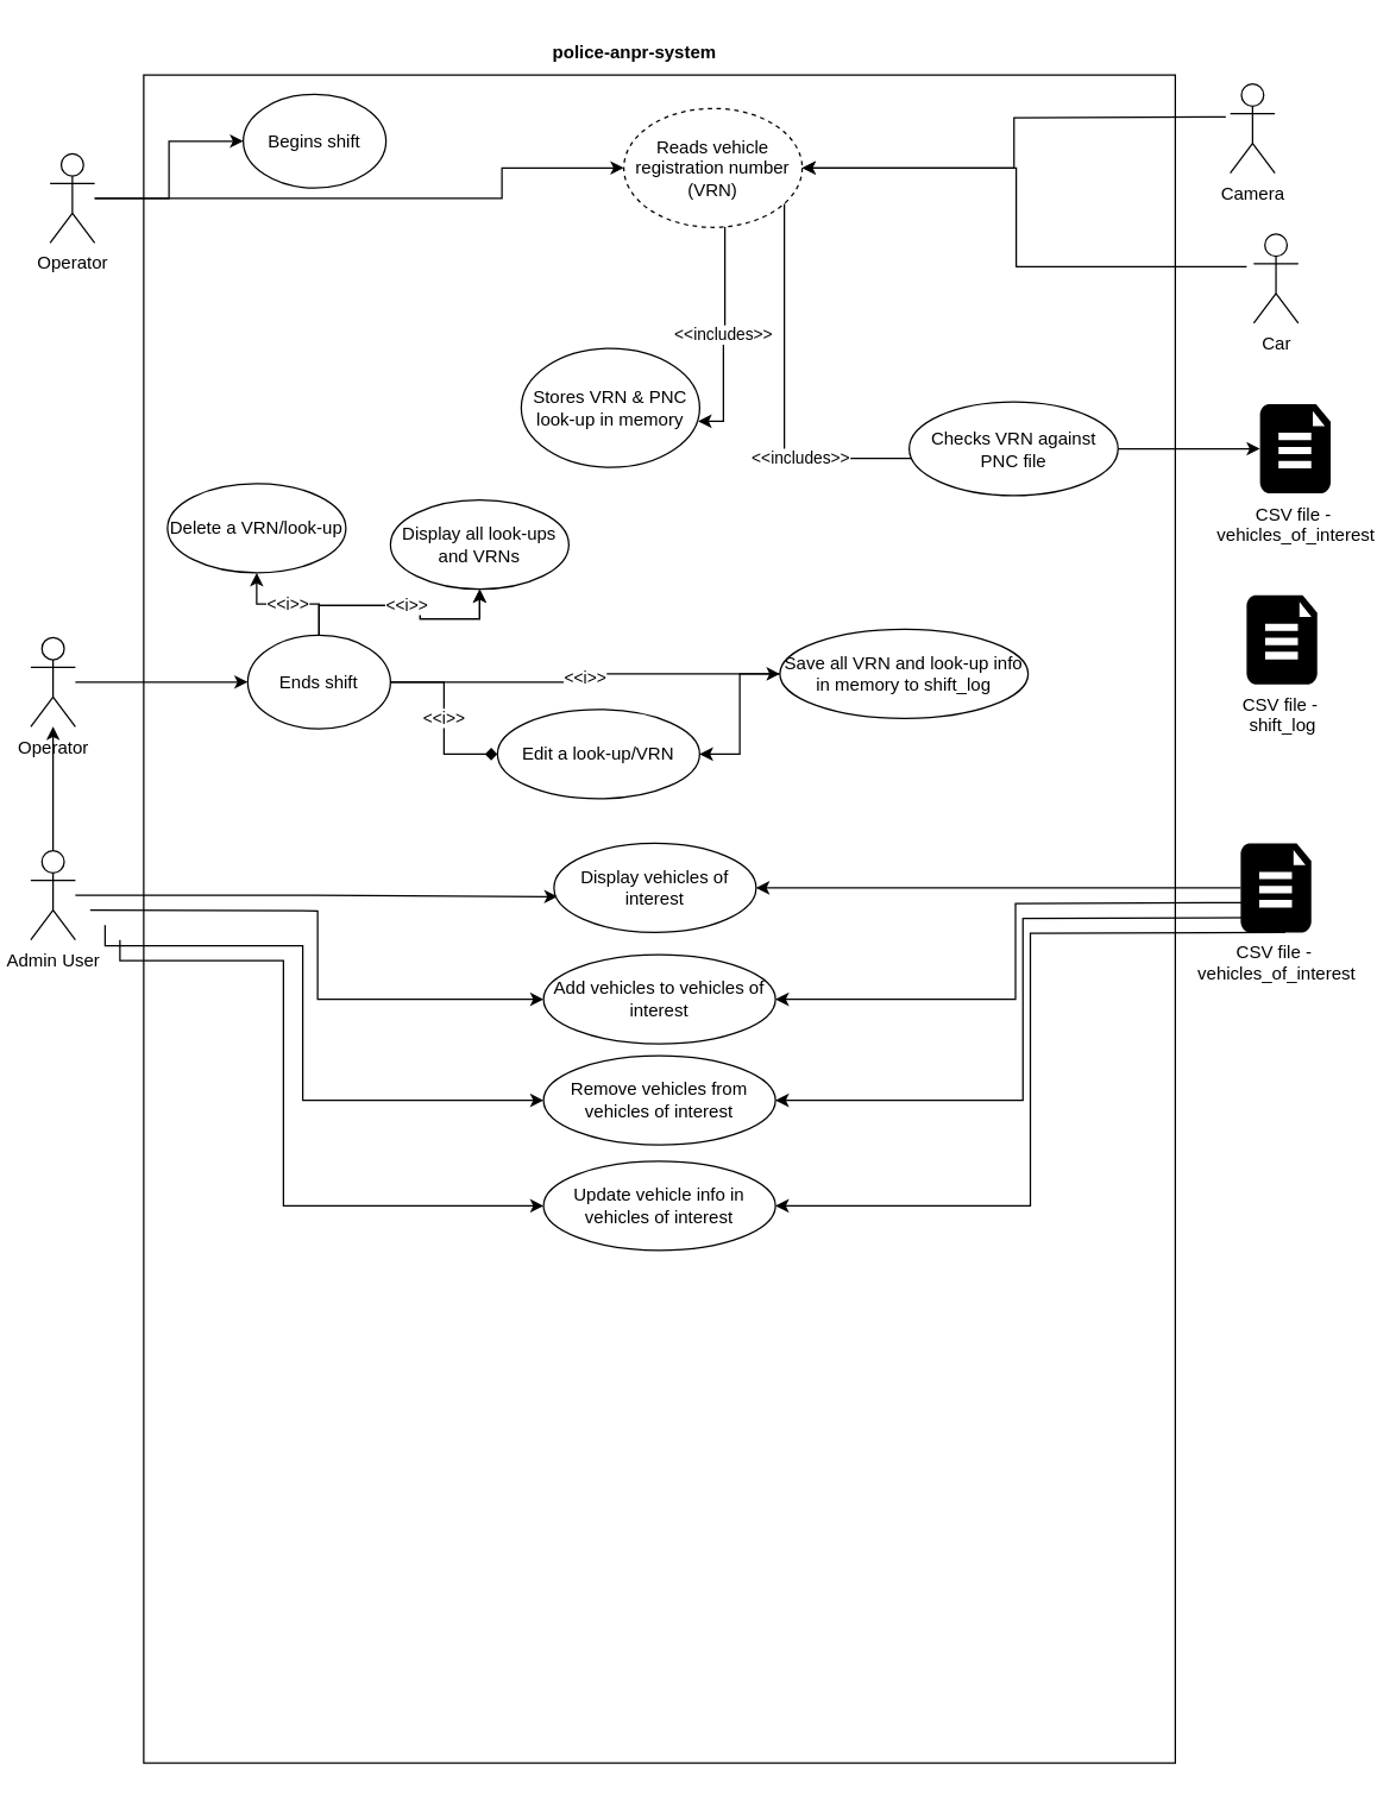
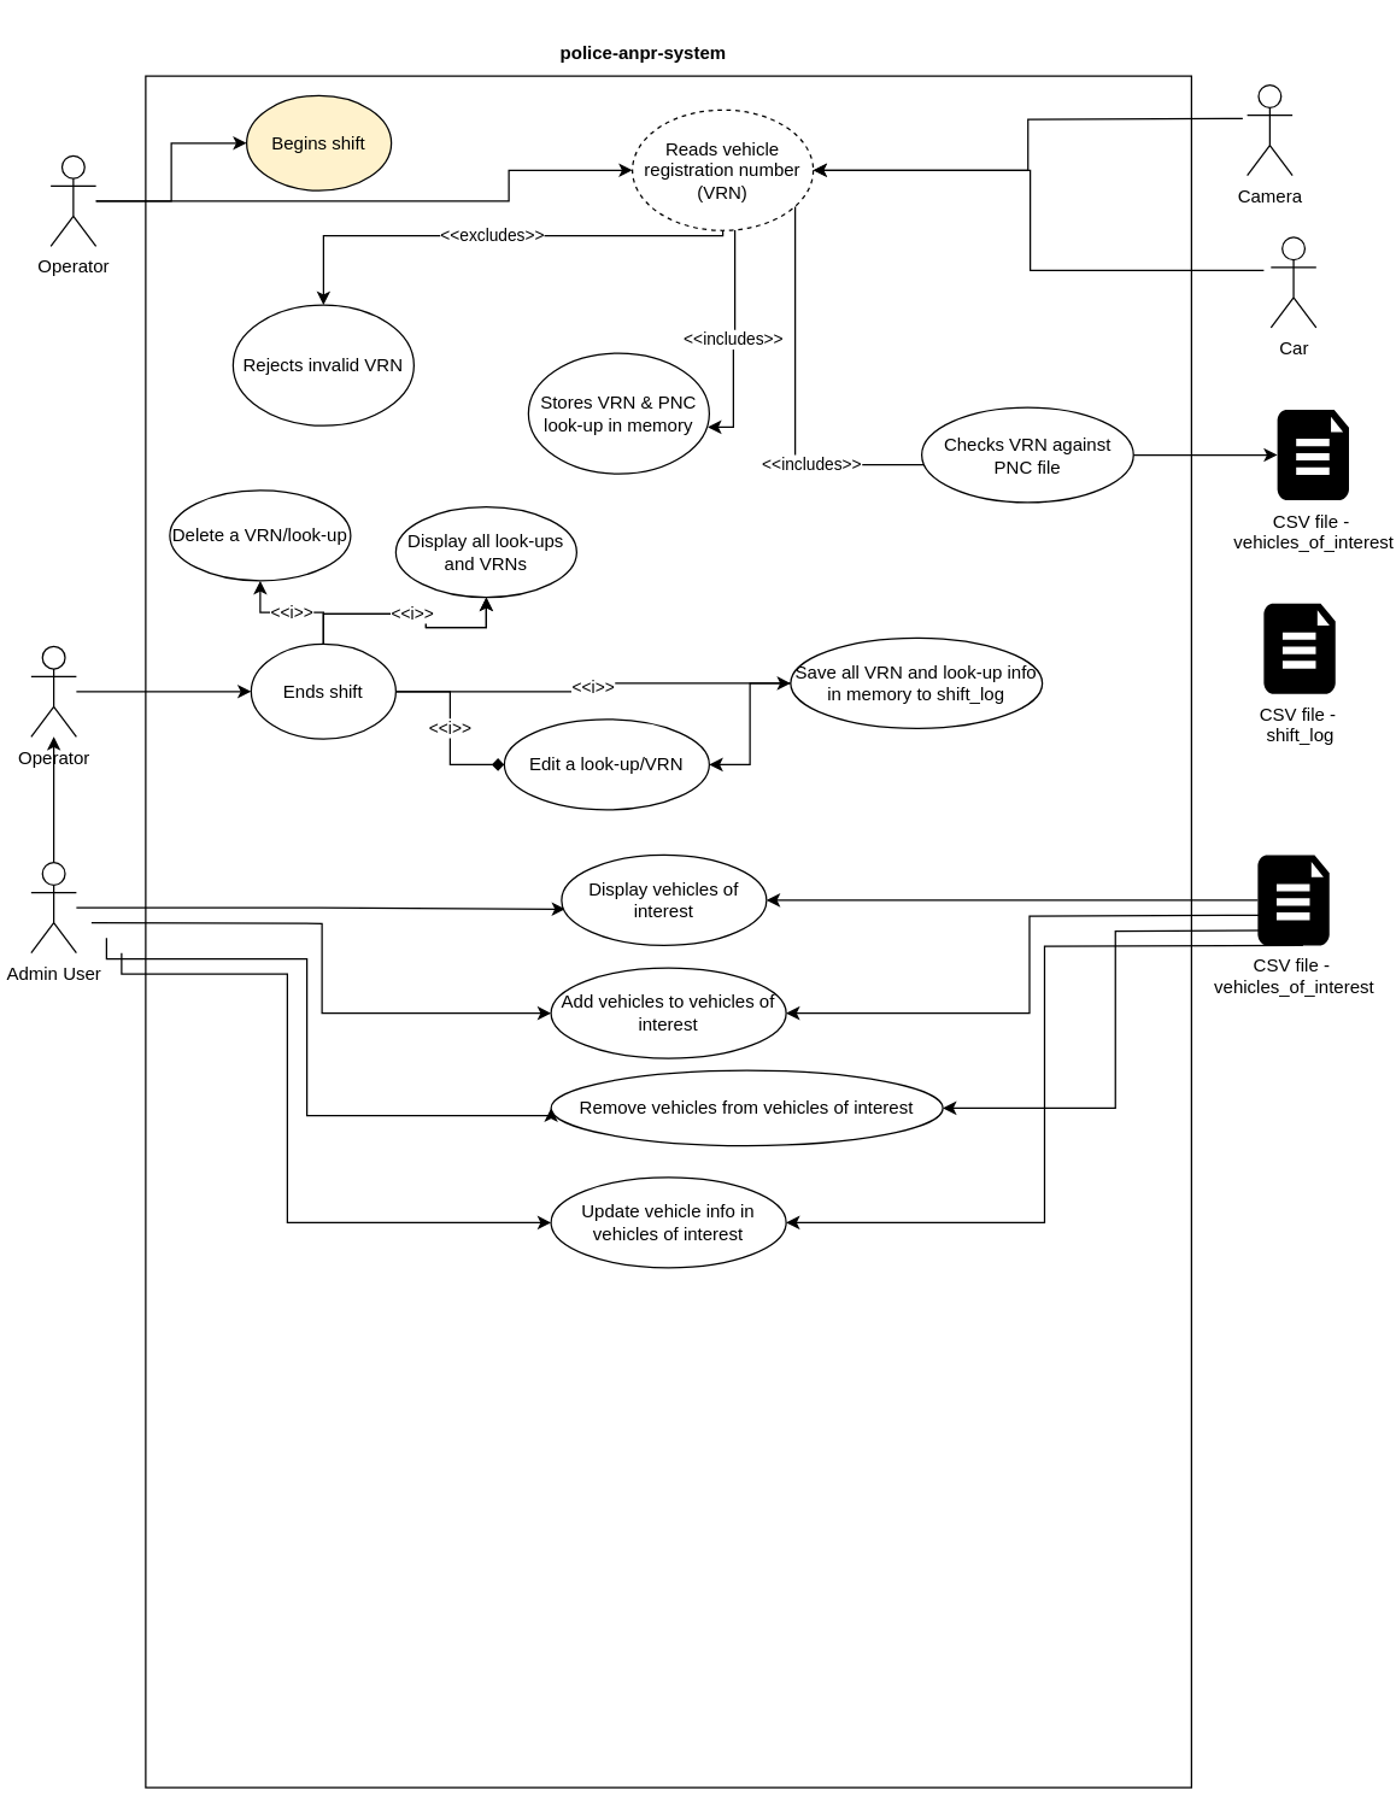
  <mxCell id="0" />
  <mxCell id="1" parent="0" />
  <mxCell id="2" value="" style="rounded=0;whiteSpace=wrap;html=1;" parent="1" vertex="1"><mxGeometry x="96" y="50" width="694" height="1136" as="geometry" /></mxCell>
  <mxCell id="3" style="edgeStyle=orthogonalEdgeStyle;rounded=0;orthogonalLoop=1;jettySize=auto;html=1;entryX=0;entryY=0.5;entryDx=0;entryDy=0;" parent="1" source="5" target="18" edge="1"><mxGeometry relative="1" as="geometry" /></mxCell>
  <mxCell id="4" style="edgeStyle=orthogonalEdgeStyle;rounded=0;orthogonalLoop=1;jettySize=auto;html=1;entryX=0;entryY=0.5;entryDx=0;entryDy=0;" parent="1" source="5" target="11" edge="1"><mxGeometry relative="1" as="geometry"><Array as="points"><mxPoint x="337" y="133" /><mxPoint x="337" y="113" /></Array></mxGeometry></mxCell>
  <mxCell id="5" value="Operator" style="shape=umlActor;verticalLabelPosition=bottom;verticalAlign=top;html=1;outlineConnect=0;" parent="1" vertex="1"><mxGeometry x="33" y="103" width="30" height="60" as="geometry" /></mxCell>
  <mxCell id="6" style="edgeStyle=orthogonalEdgeStyle;rounded=0;orthogonalLoop=1;jettySize=auto;html=1;" parent="1" target="11" edge="1"><mxGeometry relative="1" as="geometry"><mxPoint x="824" y="78.2" as="sourcePoint" /></mxGeometry></mxCell>
  <mxCell id="7" value="police-anpr-system" style="text;html=1;strokeColor=none;fillColor=none;align=center;verticalAlign=middle;whiteSpace=wrap;rounded=0;fontStyle=1" parent="1" vertex="1"><mxGeometry x="361" y="20" width="131" height="30" as="geometry" /></mxCell>
  <mxCell id="8" value="&amp;lt;&amp;lt;includes&amp;gt;&amp;gt;" style="edgeStyle=orthogonalEdgeStyle;rounded=0;orthogonalLoop=1;jettySize=auto;html=1;entryX=0.5;entryY=0;entryDx=0;entryDy=0;" parent="1" source="11" target="13" edge="1"><mxGeometry relative="1" as="geometry"><Array as="points"><mxPoint x="527" y="308" /></Array></mxGeometry></mxCell>
  <mxCell id="9" value="&amp;lt;&amp;lt;includes&amp;gt;&amp;gt;" style="edgeStyle=orthogonalEdgeStyle;rounded=0;orthogonalLoop=1;jettySize=auto;html=1;entryX=0.992;entryY=0.613;entryDx=0;entryDy=0;entryPerimeter=0;" parent="1" source="11" target="14" edge="1"><mxGeometry relative="1" as="geometry"><Array as="points"><mxPoint x="487" y="224" /><mxPoint x="486" y="224" /></Array></mxGeometry></mxCell>
+ <mxCell id="10" value="&amp;lt;&amp;lt;excludes&amp;gt;&amp;gt;" style="edgeStyle=orthogonalEdgeStyle;rounded=0;orthogonalLoop=1;jettySize=auto;html=1;" parent="1" source="11" target="33" edge="1"><mxGeometry relative="1" as="geometry"><Array as="points"><mxPoint x="479" y="156" /></Array></mxGeometry></mxCell>
  <mxCell id="11" value="Reads vehicle registration number (VRN)" style="ellipse;whiteSpace=wrap;html=1;dashed=1;" parent="1" vertex="1"><mxGeometry x="419" y="72.5" width="120" height="80" as="geometry" /></mxCell>
  <mxCell id="12" style="edgeStyle=orthogonalEdgeStyle;rounded=0;orthogonalLoop=1;jettySize=auto;html=1;entryX=0;entryY=0.5;entryDx=0;entryDy=0;entryPerimeter=0;" parent="1" source="13" target="30" edge="1"><mxGeometry relative="1" as="geometry" /></mxCell>
  <mxCell id="13" value="Checks VRN against PNC file" style="ellipse;whiteSpace=wrap;html=1;" parent="1" vertex="1"><mxGeometry x="611" y="270" width="140.5" height="63" as="geometry" /></mxCell>
  <mxCell id="14" value="Stores VRN &amp;amp; PNC look-up in memory" style="ellipse;whiteSpace=wrap;html=1;" parent="1" vertex="1"><mxGeometry x="350" y="234" width="120" height="80" as="geometry" /></mxCell>
  <mxCell id="15" style="edgeStyle=orthogonalEdgeStyle;rounded=0;orthogonalLoop=1;jettySize=auto;html=1;" parent="1" source="17" target="20" edge="1"><mxGeometry relative="1" as="geometry" /></mxCell>
  <mxCell id="16" style="edgeStyle=orthogonalEdgeStyle;rounded=0;orthogonalLoop=1;jettySize=auto;html=1;entryX=0.018;entryY=0.599;entryDx=0;entryDy=0;entryPerimeter=0;" parent="1" source="17" target="36" edge="1"><mxGeometry relative="1" as="geometry" /></mxCell>
  <mxCell id="17" value="Admin User" style="shape=umlActor;verticalLabelPosition=bottom;verticalAlign=top;html=1;outlineConnect=0;" parent="1" vertex="1"><mxGeometry x="20" y="572" width="30" height="60" as="geometry" /></mxCell>
- <mxCell id="18" value="Begins shift" style="ellipse;whiteSpace=wrap;html=1;" parent="1" vertex="1"><mxGeometry x="163" y="63" width="96" height="63" as="geometry" /></mxCell>
+ <mxCell id="18" value="Begins shift" style="ellipse;whiteSpace=wrap;html=1;fillColor=#fff2cc;" parent="1" vertex="1"><mxGeometry x="163" y="63" width="96" height="63" as="geometry" /></mxCell>
  <mxCell id="19" style="edgeStyle=orthogonalEdgeStyle;rounded=0;orthogonalLoop=1;jettySize=auto;html=1;" parent="1" source="20" target="26" edge="1"><mxGeometry relative="1" as="geometry" /></mxCell>
  <mxCell id="20" value="Operator" style="shape=umlActor;verticalLabelPosition=bottom;verticalAlign=top;html=1;outlineConnect=0;" parent="1" vertex="1"><mxGeometry x="20" y="428.5" width="30" height="60" as="geometry" /></mxCell>
  <mxCell id="21" value="" style="edgeStyle=orthogonalEdgeStyle;rounded=0;orthogonalLoop=1;jettySize=auto;html=1;" parent="1" source="26" target="27" edge="1"><mxGeometry relative="1" as="geometry" /></mxCell>
  <mxCell id="22" value="&amp;lt;&amp;lt;i&amp;gt;&amp;gt;" style="edgeStyle=orthogonalEdgeStyle;rounded=0;orthogonalLoop=1;jettySize=auto;html=1;endArrow=diamond;" parent="1" source="26" target="28" edge="1"><mxGeometry relative="1" as="geometry" /></mxCell>
  <mxCell id="23" value="&amp;lt;&amp;lt;i&amp;gt;&amp;gt;" style="edgeStyle=orthogonalEdgeStyle;rounded=0;orthogonalLoop=1;jettySize=auto;html=1;" parent="1" source="26" target="27" edge="1"><mxGeometry relative="1" as="geometry" /></mxCell>
  <mxCell id="24" value="&amp;lt;&amp;lt;i&amp;gt;&amp;gt;" style="edgeStyle=orthogonalEdgeStyle;rounded=0;orthogonalLoop=1;jettySize=auto;html=1;" parent="1" source="26" target="29" edge="1"><mxGeometry relative="1" as="geometry" /></mxCell>
  <mxCell id="25" value="&amp;lt;&amp;lt;i&amp;gt;&amp;gt;" style="edgeStyle=orthogonalEdgeStyle;rounded=0;orthogonalLoop=1;jettySize=auto;html=1;entryX=0;entryY=0.5;entryDx=0;entryDy=0;" parent="1" source="26" target="35" edge="1"><mxGeometry relative="1" as="geometry" /></mxCell>
  <mxCell id="26" value="Ends shift" style="ellipse;whiteSpace=wrap;html=1;" parent="1" vertex="1"><mxGeometry x="166" y="427" width="96" height="63" as="geometry" /></mxCell>
  <mxCell id="27" value="Display all look-ups and VRNs" style="ellipse;whiteSpace=wrap;html=1;" parent="1" vertex="1"><mxGeometry x="262" y="336" width="120" height="60" as="geometry" /></mxCell>
  <mxCell id="28" value="Edit a look-up/VRN" style="ellipse;whiteSpace=wrap;html=1;" parent="1" vertex="1"><mxGeometry x="334" y="477" width="136" height="60" as="geometry" /></mxCell>
  <mxCell id="29" value="Delete a VRN/look-up" style="ellipse;whiteSpace=wrap;html=1;" parent="1" vertex="1"><mxGeometry x="112" y="325" width="120" height="60" as="geometry" /></mxCell>
  <mxCell id="30" value="CSV file -&amp;nbsp;&lt;br&gt;vehicles_of_interest" style="verticalLabelPosition=bottom;html=1;verticalAlign=top;align=center;strokeColor=none;fillColor=#000000;shape=mxgraph.azure.file_2;pointerEvents=1;" parent="1" vertex="1"><mxGeometry x="847" y="271.5" width="47.5" height="60" as="geometry" /></mxCell>
  <mxCell id="31" value="CSV file -&amp;nbsp;&lt;br&gt;shift_log" style="verticalLabelPosition=bottom;html=1;verticalAlign=top;align=center;strokeColor=none;fillColor=#000000;shape=mxgraph.azure.file_2;pointerEvents=1;" parent="1" vertex="1"><mxGeometry x="838" y="400" width="47.5" height="60" as="geometry" /></mxCell>
  <mxCell id="32" style="edgeStyle=orthogonalEdgeStyle;rounded=0;orthogonalLoop=1;jettySize=auto;html=1;entryX=1;entryY=0.5;entryDx=0;entryDy=0;" parent="1" target="11" edge="1"><mxGeometry relative="1" as="geometry"><Array as="points"><mxPoint x="683" y="179" /><mxPoint x="683" y="113" /></Array><mxPoint x="838" y="179" as="sourcePoint" /></mxGeometry></mxCell>
+ <mxCell id="33" value="Rejects invalid VRN" style="ellipse;whiteSpace=wrap;html=1;" parent="1" vertex="1"><mxGeometry x="154" y="202" width="120" height="80" as="geometry" /></mxCell>
  <mxCell id="34" style="edgeStyle=orthogonalEdgeStyle;rounded=0;orthogonalLoop=1;jettySize=auto;html=1;" parent="1" source="35" target="28" edge="1"><mxGeometry relative="1" as="geometry" /></mxCell>
  <mxCell id="35" value="Save all VRN and look-up info in memory to shift_log" style="ellipse;whiteSpace=wrap;html=1;" parent="1" vertex="1"><mxGeometry x="524" y="423" width="167" height="60" as="geometry" /></mxCell>
  <mxCell id="36" value="Display vehicles of interest" style="ellipse;whiteSpace=wrap;html=1;" parent="1" vertex="1"><mxGeometry x="372" y="567" width="136" height="60" as="geometry" /></mxCell>
  <mxCell id="37" style="edgeStyle=orthogonalEdgeStyle;rounded=0;orthogonalLoop=1;jettySize=auto;html=1;" parent="1" source="38" target="36" edge="1"><mxGeometry relative="1" as="geometry" /></mxCell>
  <mxCell id="38" value="CSV file -&amp;nbsp;&lt;br&gt;vehicles_of_interest" style="verticalLabelPosition=bottom;html=1;verticalAlign=top;align=center;strokeColor=none;fillColor=#000000;shape=mxgraph.azure.file_2;pointerEvents=1;" parent="1" vertex="1"><mxGeometry x="834" y="567" width="47.5" height="60" as="geometry" /></mxCell>
  <mxCell id="39" value="Add vehicles to vehicles of interest" style="ellipse;whiteSpace=wrap;html=1;" parent="1" vertex="1"><mxGeometry x="365" y="642" width="156" height="60" as="geometry" /></mxCell>
  <mxCell id="40" style="edgeStyle=orthogonalEdgeStyle;rounded=0;orthogonalLoop=1;jettySize=auto;html=1;entryX=1;entryY=0.5;entryDx=0;entryDy=0;" parent="1" target="39" edge="1"><mxGeometry relative="1" as="geometry"><mxPoint x="844" y="607" as="sourcePoint" /><mxPoint x="518" y="607" as="targetPoint" /></mxGeometry></mxCell>
  <mxCell id="41" style="edgeStyle=orthogonalEdgeStyle;rounded=0;orthogonalLoop=1;jettySize=auto;html=1;entryX=0;entryY=0.5;entryDx=0;entryDy=0;" parent="1" target="39" edge="1"><mxGeometry relative="1" as="geometry"><mxPoint x="60" y="612" as="sourcePoint" /><mxPoint x="384.448" y="612.94" as="targetPoint" /></mxGeometry></mxCell>
- <mxCell id="42" value="Remove vehicles from vehicles of interest" style="ellipse;whiteSpace=wrap;html=1;" parent="1" vertex="1"><mxGeometry x="365" y="710" width="156" height="60" as="geometry" /></mxCell>
+ <mxCell id="42" value="Remove vehicles from vehicles of interest" style="ellipse;whiteSpace=wrap;html=1;" parent="1" vertex="1"><mxGeometry x="365" y="710" width="260" height="50" as="geometry" /></mxCell>
  <mxCell id="43" style="edgeStyle=orthogonalEdgeStyle;rounded=0;orthogonalLoop=1;jettySize=auto;html=1;entryX=0;entryY=0.5;entryDx=0;entryDy=0;" parent="1" target="42" edge="1"><mxGeometry relative="1" as="geometry"><mxPoint x="70" y="622" as="sourcePoint" /><mxPoint x="375" y="682" as="targetPoint" /><Array as="points"><mxPoint x="70" y="636" /><mxPoint x="203" y="636" /><mxPoint x="203" y="740" /></Array></mxGeometry></mxCell>
  <mxCell id="44" style="edgeStyle=orthogonalEdgeStyle;rounded=0;orthogonalLoop=1;jettySize=auto;html=1;entryX=1;entryY=0.5;entryDx=0;entryDy=0;" parent="1" target="42" edge="1"><mxGeometry relative="1" as="geometry"><mxPoint x="854" y="617" as="sourcePoint" /><mxPoint x="531" y="682" as="targetPoint" /></mxGeometry></mxCell>
  <mxCell id="45" value="Update vehicle info in vehicles of interest" style="ellipse;whiteSpace=wrap;html=1;" parent="1" vertex="1"><mxGeometry x="365" y="781" width="156" height="60" as="geometry" /></mxCell>
  <mxCell id="46" style="edgeStyle=orthogonalEdgeStyle;rounded=0;orthogonalLoop=1;jettySize=auto;html=1;entryX=1;entryY=0.5;entryDx=0;entryDy=0;" parent="1" target="45" edge="1"><mxGeometry relative="1" as="geometry"><mxPoint x="864" y="627" as="sourcePoint" /><mxPoint x="531" y="750" as="targetPoint" /></mxGeometry></mxCell>
  <mxCell id="47" style="edgeStyle=orthogonalEdgeStyle;rounded=0;orthogonalLoop=1;jettySize=auto;html=1;entryX=0;entryY=0.5;entryDx=0;entryDy=0;" parent="1" target="45" edge="1"><mxGeometry relative="1" as="geometry"><mxPoint x="80" y="632" as="sourcePoint" /><mxPoint x="375" y="750" as="targetPoint" /><Array as="points"><mxPoint x="80" y="646" /><mxPoint x="190" y="646" /><mxPoint x="190" y="811" /></Array></mxGeometry></mxCell>
  <mxCell id="48" value="Camera" style="shape=umlActor;verticalLabelPosition=bottom;verticalAlign=top;html=1;outlineConnect=0;" parent="1" vertex="1"><mxGeometry x="827" y="56" width="30" height="60" as="geometry" /></mxCell>
  <mxCell id="49" value="Car" style="shape=umlActor;verticalLabelPosition=bottom;verticalAlign=top;html=1;outlineConnect=0;" parent="1" vertex="1"><mxGeometry x="842.75" y="157" width="30" height="60" as="geometry" /></mxCell>
